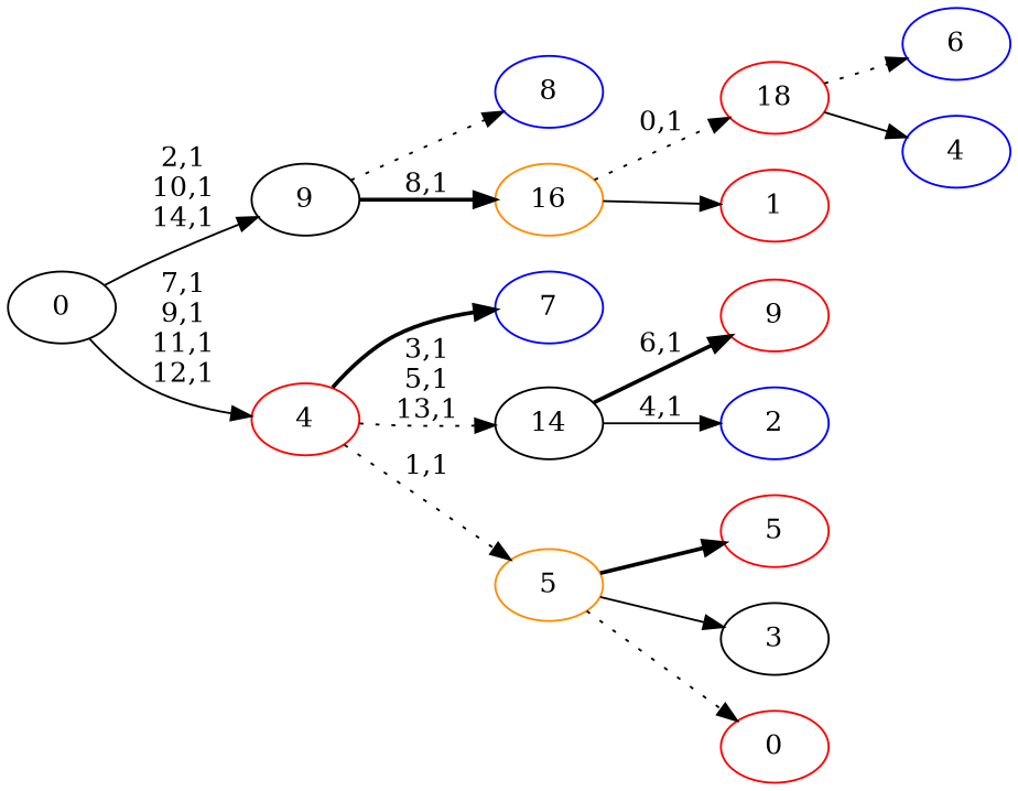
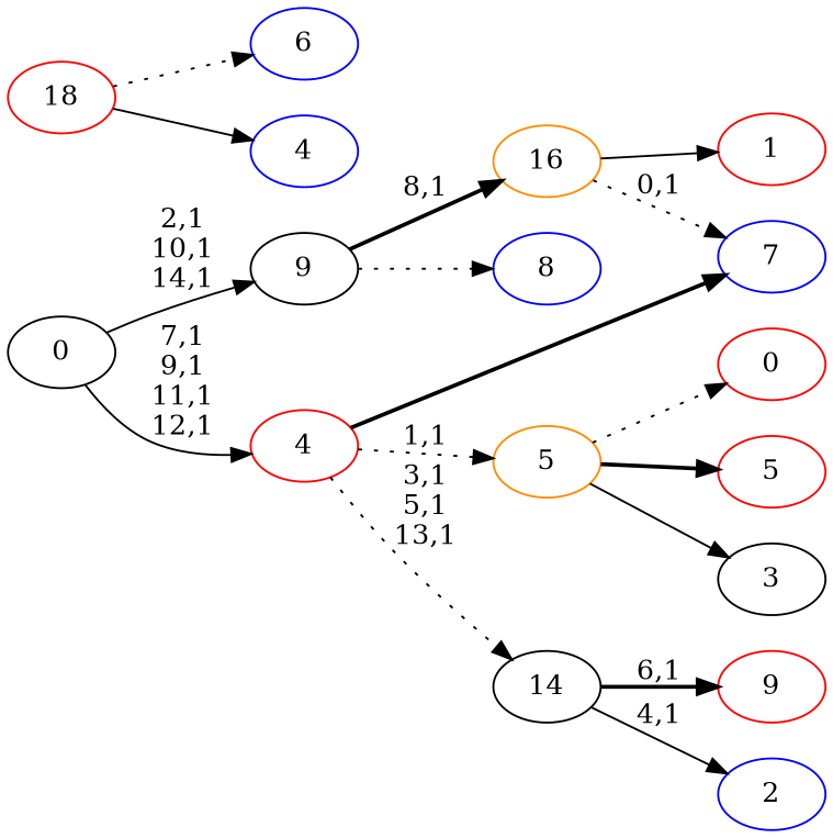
  digraph {
    rankdir=LR
    node [color=red]
    edge [style=dotted]
    n1 [label=9]
    n2 [color=blue label=8]
    n3 [color=blue label=7]
    n4 [color=blue label=6]
    n5 [label=5]
    n6 [color=blue label=4]
    18
    n8 [color=black label=3]
    n9 [color=blue label=2]
    14 [color=black]
    n11 [label=1]
    n12 [color=darkorange label=16]
    9 [color=black]
    n14 [label=0]
    5 [color=darkorange]
    4
    0 [color=black]
    18 -> n4
    18 -> n6 [style=solid]
    14 -> n1 [label="6,1" style=bold]
    14 -> n9 [label="4,1" style=solid]
-   n12 -> 18 [label="0,1"]
+   n12 -> n3 [label="0,1"]
    n12 -> n11 [style=solid]
    9 -> n2
    9 -> n12 [label="8,1" style=bold]
    5 -> n5 [style=bold]
    5 -> n8 [style=solid]
    5 -> n14
    4 -> n3 [style=bold]
    4 -> 14 [label="3,1\n5,1\n13,1"]
    4 -> 5 [label="1,1"]
    0 -> 9 [label="2,1\n10,1\n14,1" style=solid]
    0 -> 4 [label="7,1\n9,1\n11,1\n12,1" style=solid]
  }
